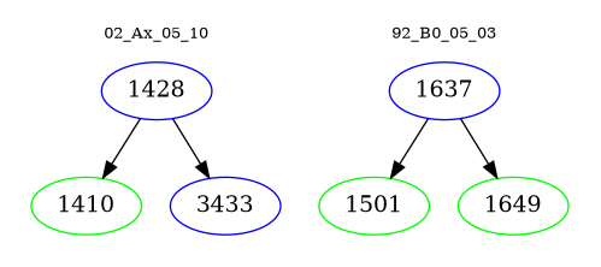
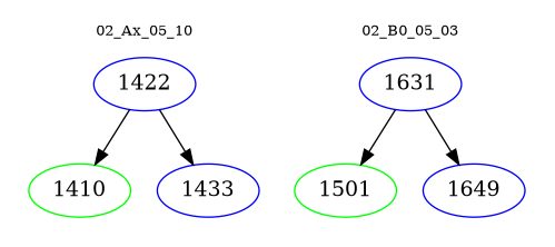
  digraph {
    node [color=blue]
    edge [color=black]
-   n1 [label=1428]
+   n1 [label=1422]
    n2 [color=green label=1410]
-   n3 [label=3433]
-   n4 [label=1637]
+   n3 [label=1433]
+   n4 [label=1631]
    n5 [color=green label=1501]
-   n6 [color=green label=1649]
+   n6 [label=1649]
    subgraph cluster_1 {
      color=white
      fontsize=10
      label="02_Ax_05_10"
      n1
      n2
      n3
    }
    subgraph cluster_2 {
      color=white
      fontsize=10
-     label="92_B0_05_03"
+     label="02_B0_05_03"
      n4
      n5
      n6
    }
    n1 -> n2
    n1 -> n3
    n4 -> n5
    n4 -> n6
  }
